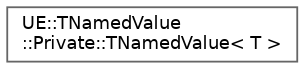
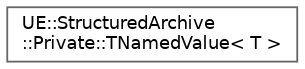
  digraph {
    rankdir=LR
-   n1 [color=grey40 fillcolor=white fontname=Helvetica fontsize=10 height=0.2 label="UE::TNamedValue\l::Private::TNamedValue\< T \>" shape=box style=filled width=0.4]
+   n1 [color=grey40 fillcolor=white fontname=Helvetica fontsize=10 height=0.2 label="UE::StructuredArchive\l::Private::TNamedValue\< T \>" shape=box style=filled width=0.4]
  }
